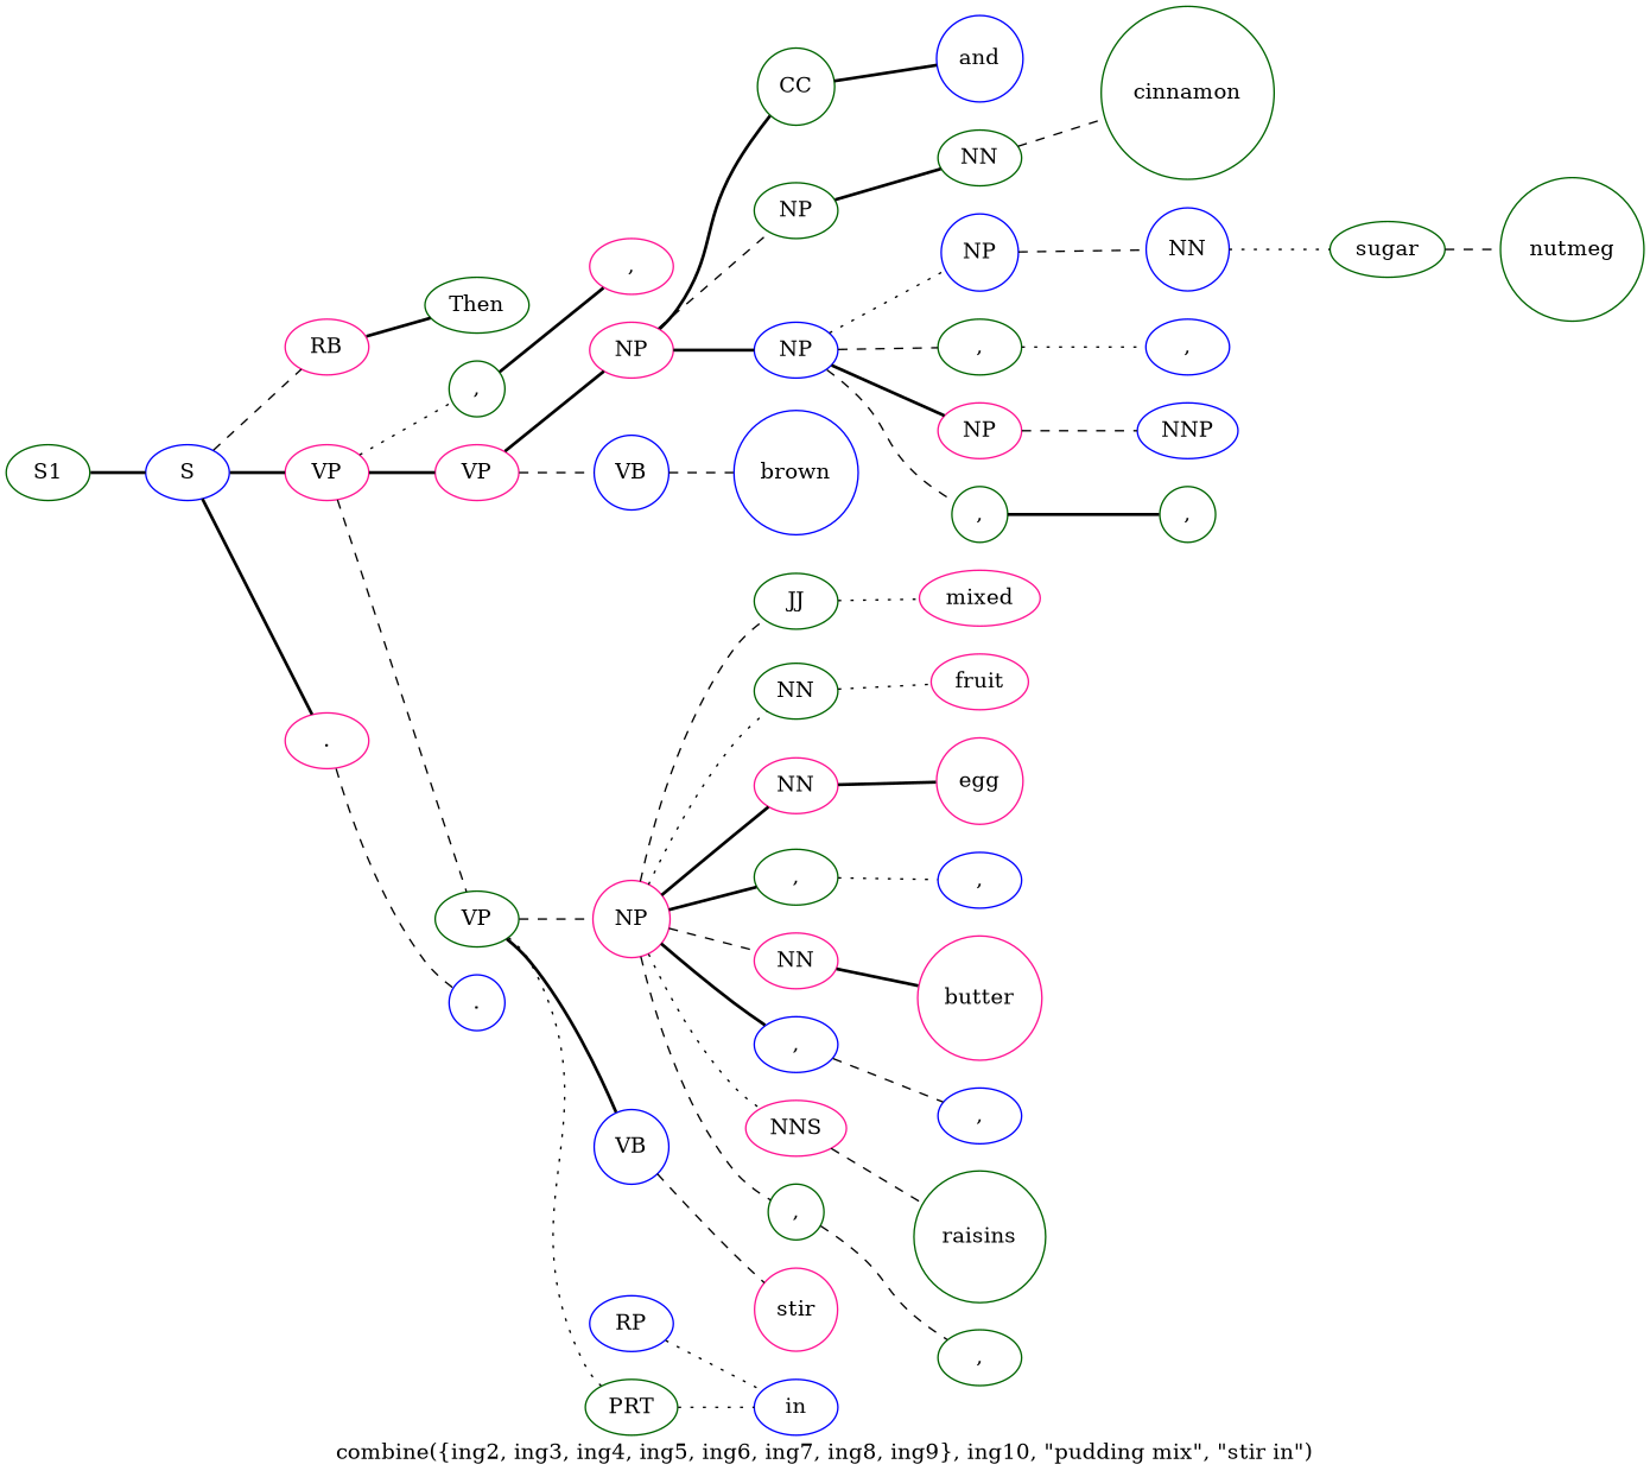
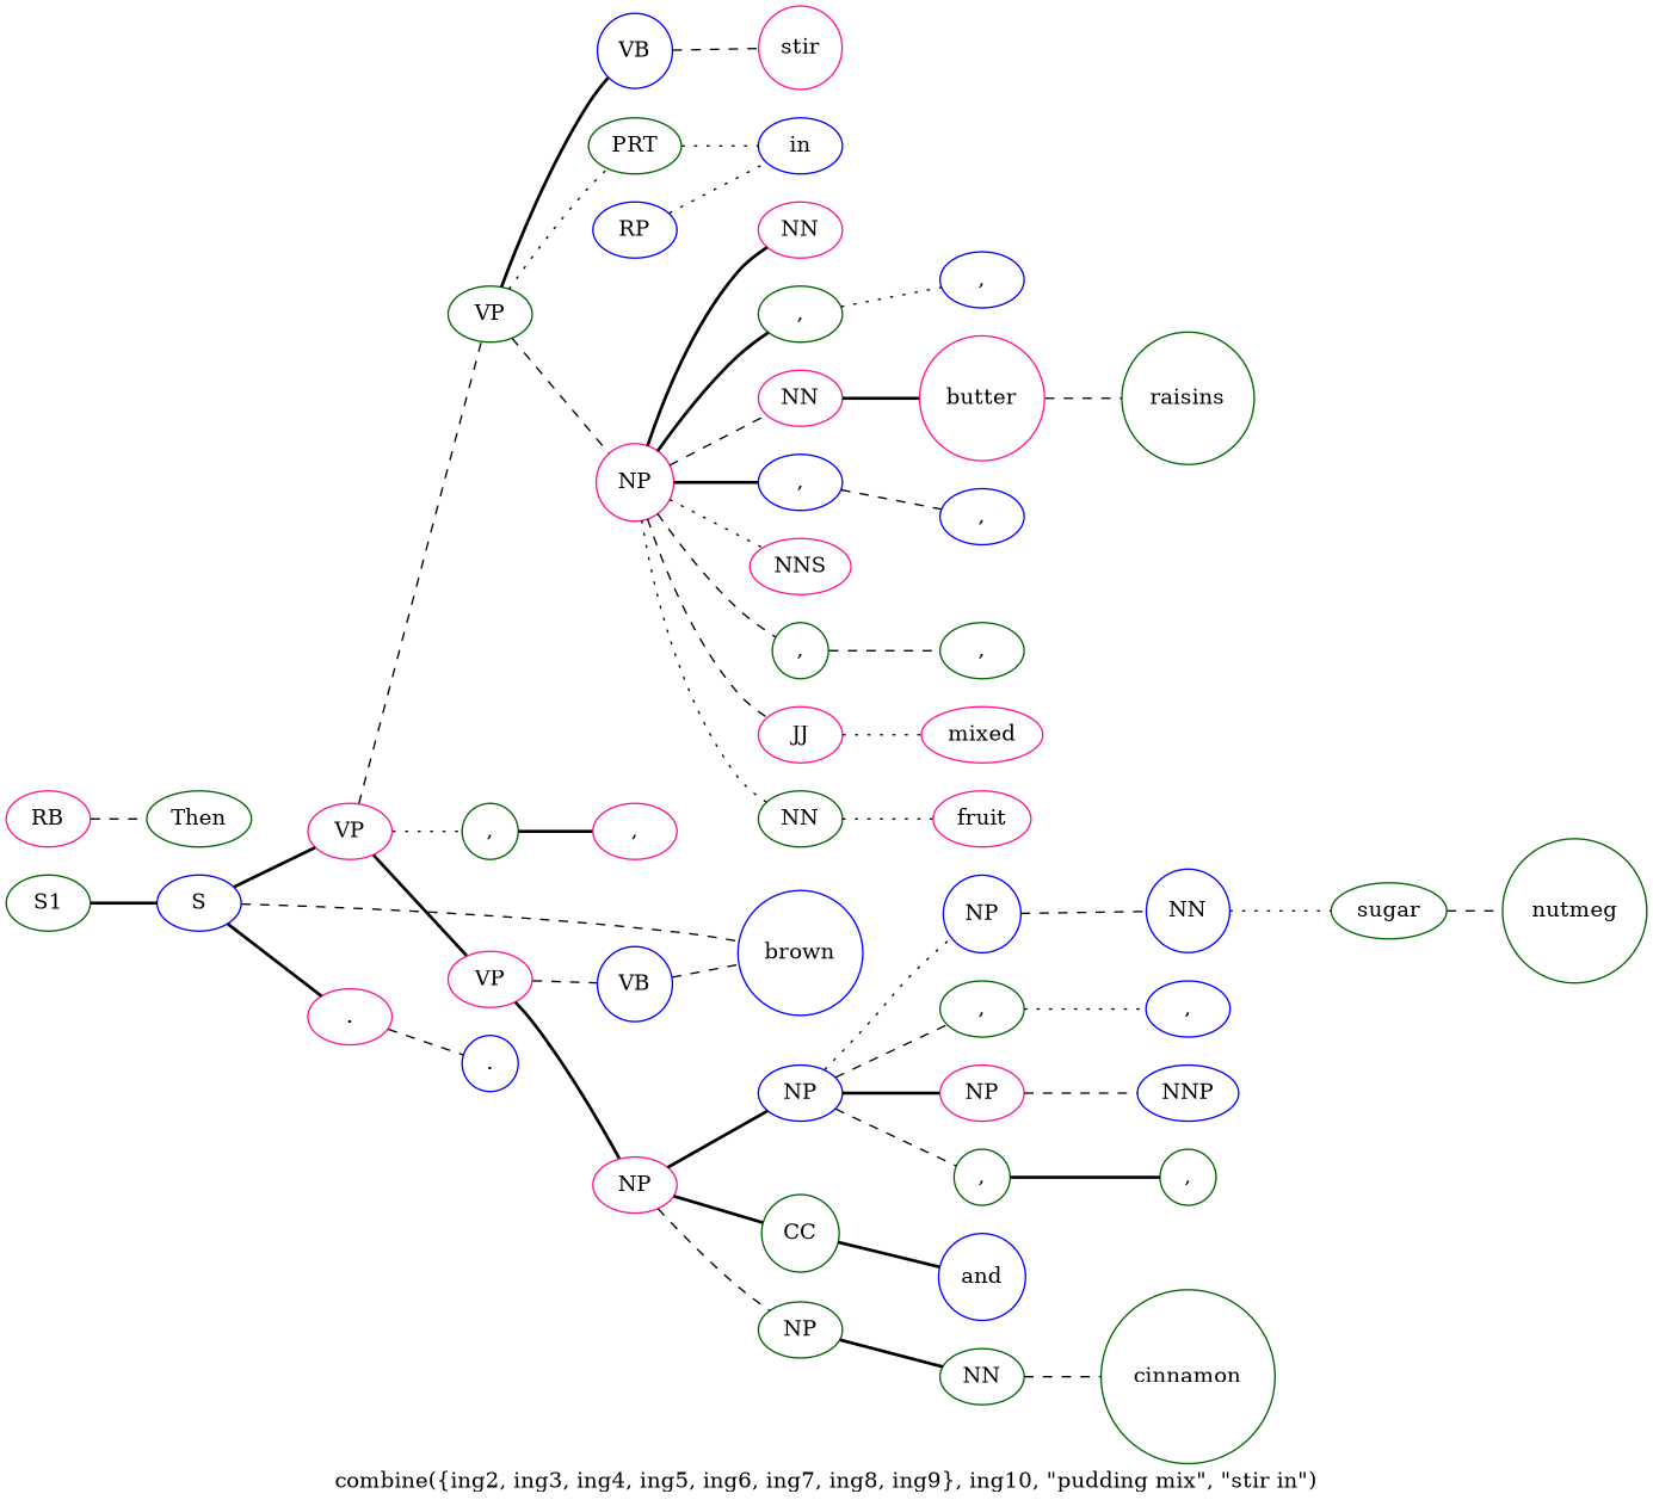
  graph {
    label="combine({ing2, ing3, ing4, ing5, ing6, ing7, ing8, ing9}, ing10, \"pudding mix\", \"stir in\")"
    rankdir=LR
    node [color=darkgreen shape=ellipse]
    edge [style=dashed]
    n1 [label=S1]
    n2 [color=blue label=S]
    n3 [color=deeppink label=RB]
    n4 [color=deeppink label=VP]
    n5 [color=deeppink label="."]
    n6 [label=Then]
    n7 [label=VP]
    n8 [label="," shape=circle]
    n9 [color=deeppink label=VP]
    n10 [color=blue label="." shape=circle]
    n11 [color=blue label=VB shape=circle]
    n12 [label=PRT]
    n13 [color=deeppink label=NP shape=circle]
    n14 [color=deeppink label=","]
    n15 [color=blue label=VB shape=circle]
    n16 [color=deeppink label=NP]
    n17 [color=deeppink label=stir shape=circle]
    n18 [color=blue label=in]
    n19 [color=deeppink label=NN]
    n20 [label=","]
    n21 [color=deeppink label=NN]
    n22 [color=blue label=","]
    n23 [color=deeppink label=NNS]
    n24 [label="," shape=circle]
-   n25 [label=JJ]
+   n25 [color=deeppink label=JJ]
    n26 [label=NN]
    n27 [color=blue label=RP]
-   n28 [color=deeppink label=egg shape=circle]
    n29 [color=blue label=","]
    n30 [color=deeppink label=butter shape=circle]
    n31 [color=blue label=","]
    n32 [label=raisins shape=circle]
    n33 [label=","]
    n34 [color=deeppink label=mixed]
    n35 [color=deeppink label=fruit]
    n36 [color=blue label=brown shape=circle]
    n37 [color=blue label=NP]
    n38 [label=CC shape=circle]
    n39 [label=NP]
    n40 [color=blue label=NP shape=circle]
    n41 [label=","]
    n42 [color=deeppink label=NP]
    n43 [label="," shape=circle]
    n44 [color=blue label=and shape=circle]
    n45 [label=NN]
    n46 [color=blue label=NN shape=circle]
    n47 [color=blue label=","]
    n48 [color=blue label=NNP]
    n49 [label="," shape=circle]
    n50 [label=sugar]
    n51 [label=nutmeg shape=circle]
    n52 [label=cinnamon shape=circle]
    n1 -- n2 [style=bold]
-   n2 -- n3
+   n2 -- n36
    n2 -- n4 [style=bold]
    n2 -- n5 [style=bold]
-   n3 -- n6 [style=bold]
+   n3 -- n6
    n4 -- n7
    n4 -- n8 [style=dotted]
    n4 -- n9 [style=bold]
    n5 -- n10
    n7 -- n11 [style=bold]
    n7 -- n12 [style=dotted]
    n7 -- n13
    n8 -- n14 [style=bold]
    n9 -- n15
    n9 -- n16 [style=bold]
    n11 -- n17
    n12 -- n18 [style=dotted]
    n13 -- n19 [style=bold]
    n13 -- n20 [style=bold]
    n13 -- n21
    n13 -- n22 [style=bold]
    n13 -- n23 [style=dotted]
    n13 -- n24
    n13 -- n25
    n13 -- n26 [style=dotted]
    n15 -- n36
    n16 -- n37 [style=bold]
    n16 -- n38 [style=bold]
    n16 -- n39
-   n19 -- n28 [style=bold]
    n20 -- n29 [style=dotted]
    n21 -- n30 [style=bold]
    n22 -- n31
-   n23 -- n32
+   n30 -- n32
    n24 -- n33
    n25 -- n34 [style=dotted]
    n26 -- n35 [style=dotted]
    n27 -- n18 [style=dotted]
    n37 -- n40 [style=dotted]
    n37 -- n41
    n37 -- n42 [style=bold]
    n37 -- n43
    n38 -- n44 [style=bold]
    n39 -- n45 [style=bold]
    n40 -- n46
    n41 -- n47 [style=dotted]
    n42 -- n48
    n43 -- n49 [style=bold]
    n45 -- n52
    n46 -- n50 [style=dotted]
    n50 -- n51
  }
